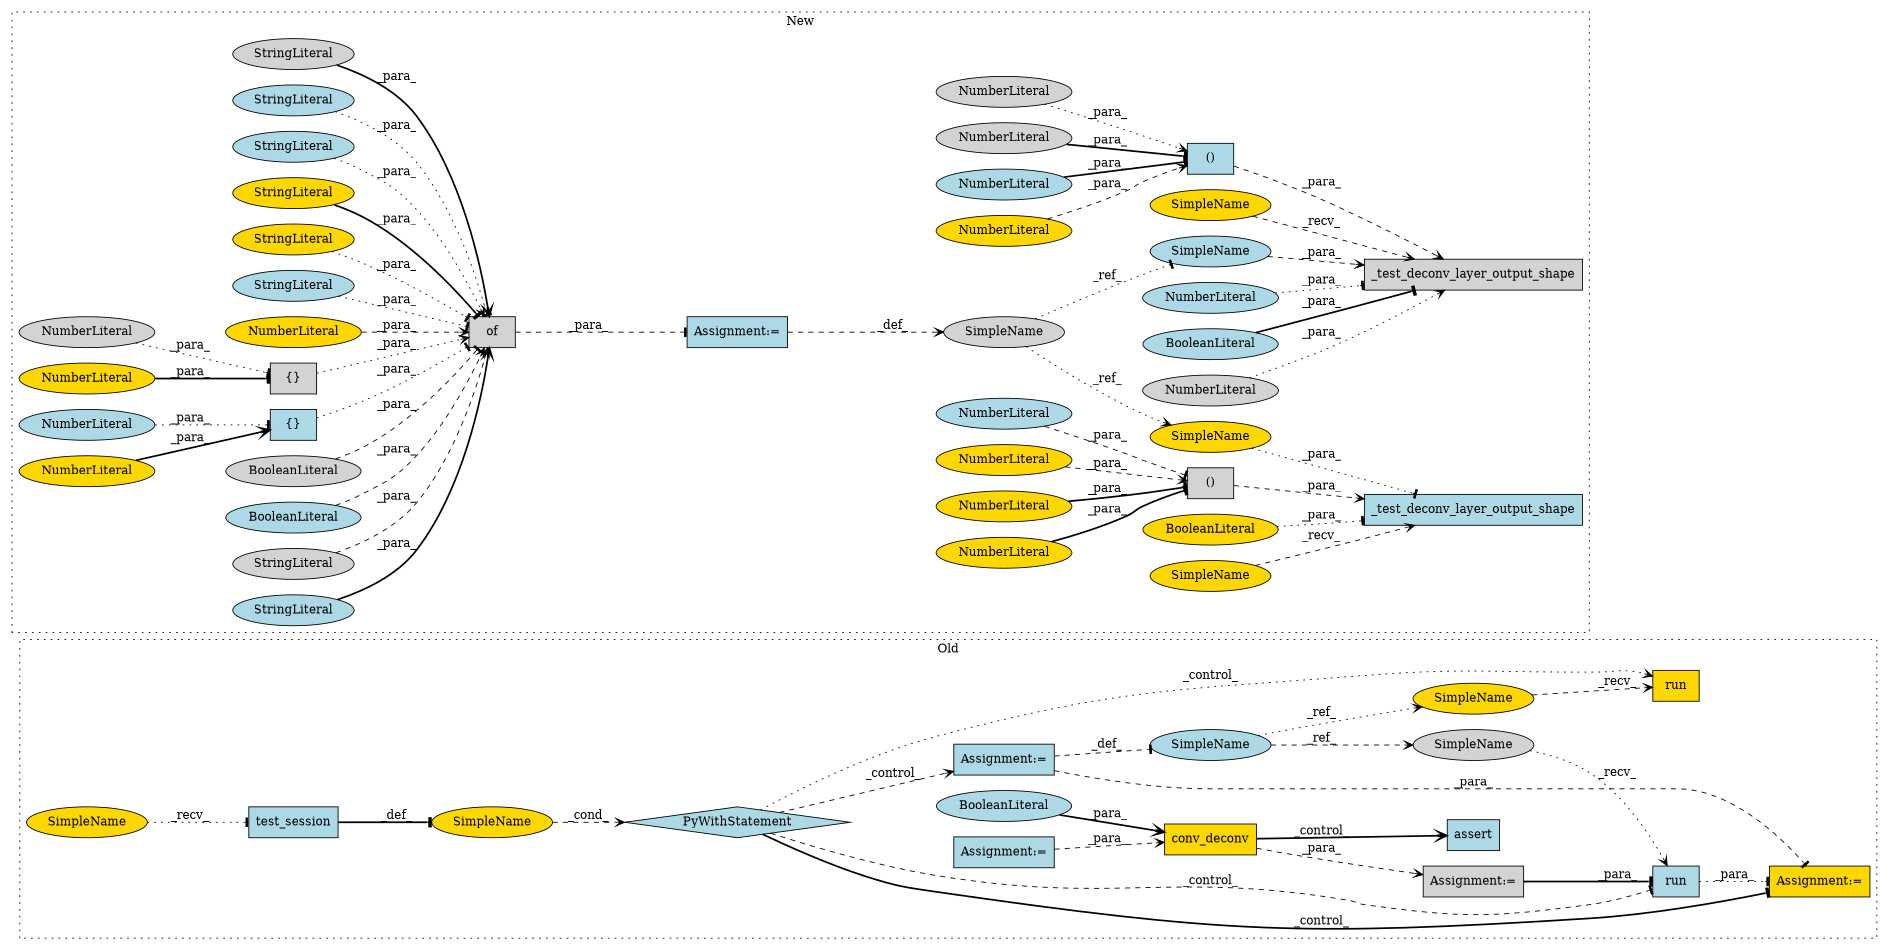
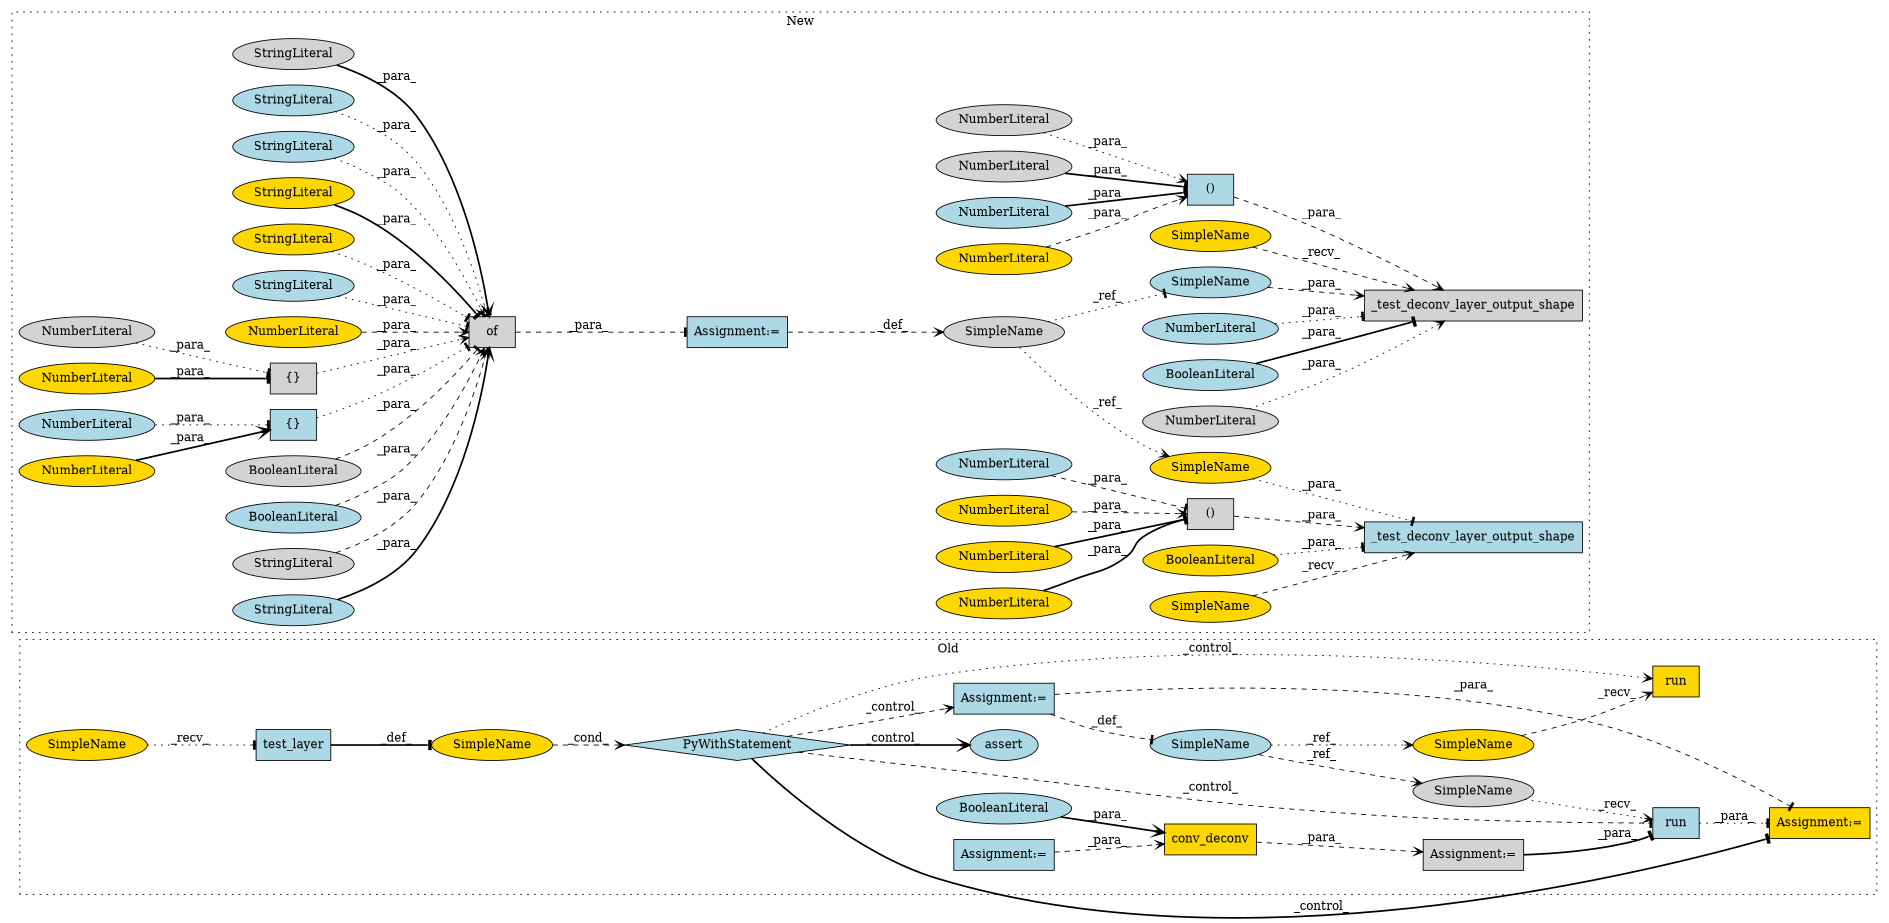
  digraph {
    rankdir=LR
    node [a=34 fillcolor=lightblue l=1 s=7162 shape=ellipse style=filled]
    edge [arrowhead=vee style=dashed]
    n1 [a=32 l="4,1" label=run s="7245,7261" shape=box]
    n2 [a=7 fillcolor=gold label="Assignment:=" s=7239 shape=box]
    n3 [a=7 fillcolor=lightgrey label="Assignment:=" s=7068 shape=box]
    n4 [a=7 l=4 label="Assignment:=" shape=box]
    n5 [a=32 fillcolor=gold l="4,1" label=run s="7179,7224" shape=box]
    n6 [a=104 l="10,2" label=PyWithStatement s="7119,7148" shape=diamond]
    n7 [a=42 fillcolor=gold label=SimpleName l="" s=""]
    n8 [a=42 l=4 label=SimpleName]
-   n9 [a=32 l=14 label=test_session s=7134 shape=box]
+   n9 [a=32 l=14 label=test_layer s=7134 shape=box]
    n10 [a=7 label="Assignment:=" s=6927 shape=box]
-   n11 [a=32 l="22,1" label=assert s="7275,7372" shape=box]
+   n11 [a=32 l="22,1" label=assert s="7275,7372"]
    n12 [a=32 fillcolor=gold l="9,1" label=conv_deconv s="7069,7091" shape=box]
    n13 [a=9 l=4 label=BooleanLiteral s=7083]
    n14 [a=42 fillcolor=gold l=4 label=SimpleName s=7129]
    n15 [a=42 fillcolor=gold l=4 label=SimpleName s=7174]
    n16 [a=42 fillcolor=lightgrey l=4 label=SimpleName s=7240]
    n17 [a=106 l=61 label="()" s=7387 shape=box]
    n18 [fillcolor=gold label=NumberLiteral s=7387]
    n19 [fillcolor=lightgrey l=2 label=NumberLiteral s=7416]
    n20 [fillcolor=lightgrey l=2 label=NumberLiteral s=7401]
    n21 [l=2 label=NumberLiteral s=7431]
    n22 [a=32 fillcolor=lightgrey l="32,1" label=_test_deconv_layer_output_shape s="7336,7459" shape=box]
    n23 [label=NumberLiteral s=7368]
    n24 [a=9 l=5 label=BooleanLiteral s=7450]
    n25 [a=32 l="32,1" label=_test_deconv_layer_output_shape s="7202,7324" shape=box]
    n26 [a=106 fillcolor=lightgrey l=61 label="()" s=7253 shape=box]
    n27 [fillcolor=gold l=2 label=NumberLiteral s=7297]
    n28 [fillcolor=lightgrey l=3 label=NumberLiteral s=7456]
    n29 [a=32 fillcolor=lightgrey l="3,1" label=of s="7010,7190" shape=box]
    n30 [a=9 fillcolor=gold l=4 label=BooleanLiteral s=7316]
    n31 [a=45 fillcolor=lightgrey l=11 label=StringLiteral s=7089]
    n32 [a=45 l=9 label=StringLiteral s=7107]
    n33 [a=45 l=11 label=StringLiteral s=7122]
    n34 [a=45 fillcolor=gold l=15 label=StringLiteral s=7013]
    n35 [a=45 fillcolor=gold l=13 label=StringLiteral s=7032]
    n36 [a=45 l=7 label=StringLiteral s=7134]
    n37 [fillcolor=gold l=2 label=NumberLiteral s=7029]
    n38 [a=4 fillcolor=lightgrey l="1,1" label="{}" s="7055,7061" shape=box]
    n39 [fillcolor=lightgrey label=NumberLiteral s=7058]
    n40 [fillcolor=gold label=NumberLiteral s=7060]
    n41 [a=4 l="1,1" label="{}" s="7081,7087" shape=box]
    n42 [label=NumberLiteral s=7084]
    n43 [fillcolor=gold label=NumberLiteral s=7086]
    n44 [a=9 fillcolor=lightgrey l=5 label=BooleanLiteral s=7101]
    n45 [a=9 l=4 label=BooleanLiteral s=7117]
    n46 [a=42 fillcolor=lightgrey l=11 label=SimpleName s=6994]
    n47 [a=7 label="Assignment:=" s=7005 shape=box]
    n48 [a=45 fillcolor=lightgrey l=8 label=StringLiteral s=7063]
    n49 [a=45 l=15 label=StringLiteral s=7142]
    n50 [fillcolor=gold l=2 label=NumberLiteral s=7282]
    n51 [fillcolor=gold label=NumberLiteral s=7253]
    n52 [l=2 label=NumberLiteral s=7312]
    n53 [a=42 fillcolor=gold l=4 label=SimpleName s=7197]
    n54 [a=42 fillcolor=gold l=4 label=SimpleName s=7331]
    n55 [a=42 fillcolor=gold l=11 label=SimpleName s=7236]
    n56 [a=42 l=11 label=SimpleName s=7370]
    subgraph cluster_1 {
      label=Old
      style=dotted
      n1
      n2
      n3
      n4
      n5
      n6
      n7
      n8
      n9
      n10
      n11
      n12
      n13
      n14
      n15
      n16
    }
    subgraph cluster_2 {
      label=New
      style=dotted
      n17
      n18
      n19
      n20
      n21
      n22
      n23
      n24
      n25
      n26
      n27
      n28
      n29
      n30
      n31
      n32
      n33
      n34
      n35
      n36
      n37
      n38
      n39
      n40
      n41
      n42
      n43
      n44
      n45
      n46
      n47
      n48
      n49
      n50
      n51
      n52
      n53
      n54
      n55
      n56
    }
    n1 -> n2 [arrowhead=tee label=_para_ style=dotted]
    n3 -> n1 [arrowhead=tee label=_para_ style=bold]
    n4 -> n2 [arrowhead=tee label=_para_]
    n4 -> n8 [arrowhead=tee label=_def_]
    n6 -> n1 [arrowhead=tee label=_control_]
    n6 -> n2 [arrowhead=tee label=_control_ style=bold]
    n6 -> n4 [label=_control_]
    n6 -> n5 [label=_control_ style=dotted]
-   n12 -> n11 [label=_control_ style=bold]
+   n6 -> n11 [label=_control_ style=bold]
    n7 -> n6 [label=_cond_]
    n8 -> n15 [label=_ref_ style=dotted]
    n8 -> n16 [label=_ref_]
    n9 -> n7 [arrowhead=tee label=_def_ style=bold]
    n10 -> n12 [label=_para_]
    n12 -> n3 [label=_para_]
    n13 -> n12 [label=_para_ style=bold]
    n14 -> n9 [arrowhead=tee label=_recv_ style=dotted]
    n15 -> n5 [label=_recv_]
    n16 -> n1 [label=_recv_ style=dotted]
    n17 -> n22 [label=_para_]
    n18 -> n17 [label=_para_]
    n19 -> n17 [label=_para_ style=dotted]
    n20 -> n17 [arrowhead=tee label=_para_ style=bold]
    n21 -> n17 [arrowhead=tee label=_para_ style=bold]
    n23 -> n22 [arrowhead=tee label=_para_ style=dotted]
    n24 -> n22 [arrowhead=tee label=_para_ style=bold]
    n26 -> n25 [label=_para_]
    n27 -> n26 [arrowhead=tee label=_para_ style=bold]
    n28 -> n22 [label=_para_ style=dotted]
    n29 -> n47 [arrowhead=tee label=_para_]
    n30 -> n25 [arrowhead=tee label=_para_ style=dotted]
    n31 -> n29 [label=_para_ style=bold]
    n32 -> n29 [arrowhead=tee label=_para_ style=dotted]
    n33 -> n29 [label=_para_ style=dotted]
    n34 -> n29 [arrowhead=tee label=_para_ style=bold]
    n35 -> n29 [arrowhead=tee label=_para_ style=dotted]
    n36 -> n29 [arrowhead=tee label=_para_ style=dotted]
    n37 -> n29 [label=_para_]
    n38 -> n29 [label=_para_ style=dotted]
    n39 -> n38 [arrowhead=tee label=_para_ style=dotted]
    n40 -> n38 [arrowhead=tee label=_para_ style=bold]
    n41 -> n29 [arrowhead=tee label=_para_ style=dotted]
    n42 -> n41 [arrowhead=tee label=_para_ style=dotted]
    n43 -> n41 [label=_para_ style=bold]
    n44 -> n29 [arrowhead=tee label=_para_]
    n45 -> n29 [label=_para_]
    n46 -> n55 [label=_ref_ style=dotted]
    n46 -> n56 [arrowhead=tee label=_ref_ style=dotted]
    n47 -> n46 [label=_def_]
    n48 -> n29 [label=_para_]
    n49 -> n29 [label=_para_ style=bold]
    n50 -> n26 [label=_para_]
    n51 -> n26 [arrowhead=tee label=_para_ style=bold]
    n52 -> n26 [arrowhead=tee label=_para_]
    n53 -> n25 [label=_recv_]
    n54 -> n22 [label=_recv_]
    n55 -> n25 [arrowhead=tee label=_para_ style=dotted]
    n56 -> n22 [label=_para_]
  }
